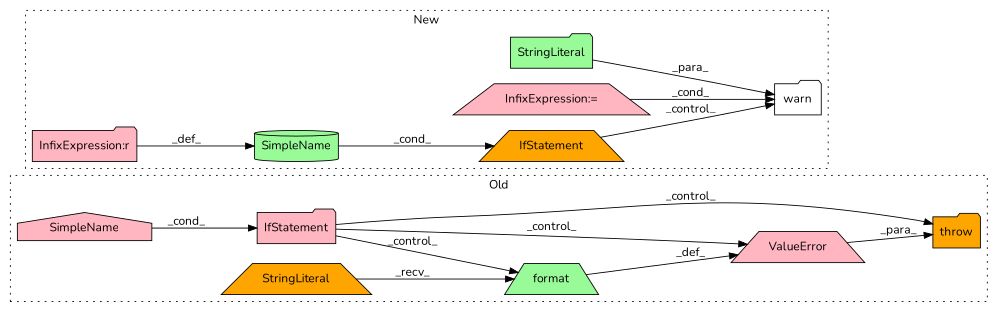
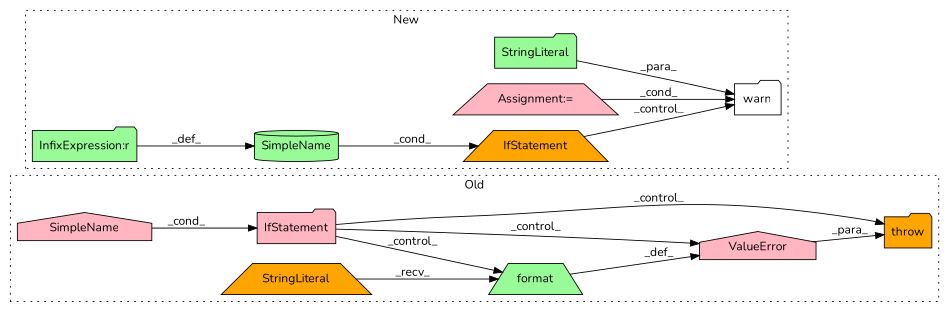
  digraph {
    fontname=Nunito
    rankdir=LR
    node [a=32 fillcolor=lightpink fontname=Nunito shape=folder style=filled]
    edge [fontname=Nunito]
    n1 [a=53 fillcolor=orange l=6 label=throw s=4638]
    n2 [a=25 l="8,2" label=IfStatement s="4585,4628"]
    n3 [a=42 label=SimpleName shape=house]
-   n4 [l="11,1" label=ValueError s="4644,4738" shape=trapezium]
+   n4 [l="11,1" label=ValueError s="4644,4738" shape=house]
    n5 [fillcolor=palegreen l="7,1" label=format s="4702,4737" shape=trapezium]
    n6 [a=45 fillcolor=orange l=46 label=StringLiteral s=4655 shape=trapezium]
    n7 [fillcolor=white l="5,1" label=warn s="4358,4552"]
    n8 [a=45 fillcolor=palegreen l=170 label=StringLiteral s=4363]
    n9 [a=25 fillcolor=orange l="4,2" label=IfStatement s="4307,4339" shape=trapezium]
    n10 [a=42 fillcolor=palegreen label=SimpleName shape=cylinder]
-   n11 [a=7 l=8 label="InfixExpression:=" s=3521 shape=trapezium]
-   n12 [a=27 l=4 label="InfixExpression:r" s=4323]
+   n11 [a=7 l=8 label="Assignment:=" s=3521 shape=trapezium]
+   n12 [a=27 fillcolor=palegreen l=4 label="InfixExpression:r" s=4323]
    subgraph cluster_1 {
      label=Old
      style=dotted
      n1
      n2
      n3
      n4
      n5
      n6
    }
    subgraph cluster_2 {
      label=New
      style=dotted
      n7
      n8
      n9
      n10
      n11
      n12
    }
    n2 -> n1 [label=_control_]
    n2 -> n4 [label=_control_]
    n2 -> n5 [label=_control_]
    n3 -> n2 [label=_cond_]
    n4 -> n1 [label=_para_]
    n5 -> n4 [label=_def_]
    n6 -> n5 [label=_recv_]
    n8 -> n7 [label=_para_]
    n9 -> n7 [label=_control_]
    n10 -> n9 [label=_cond_]
    n11 -> n7 [label=_cond_]
    n12 -> n10 [label=_def_]
  }
